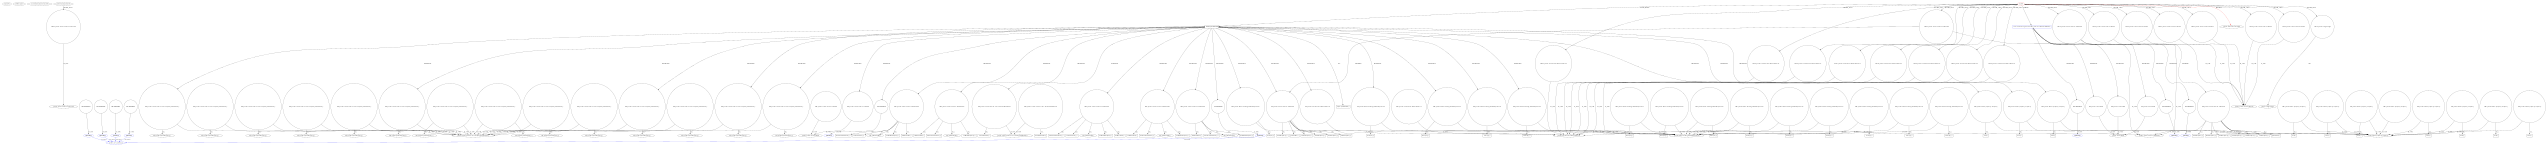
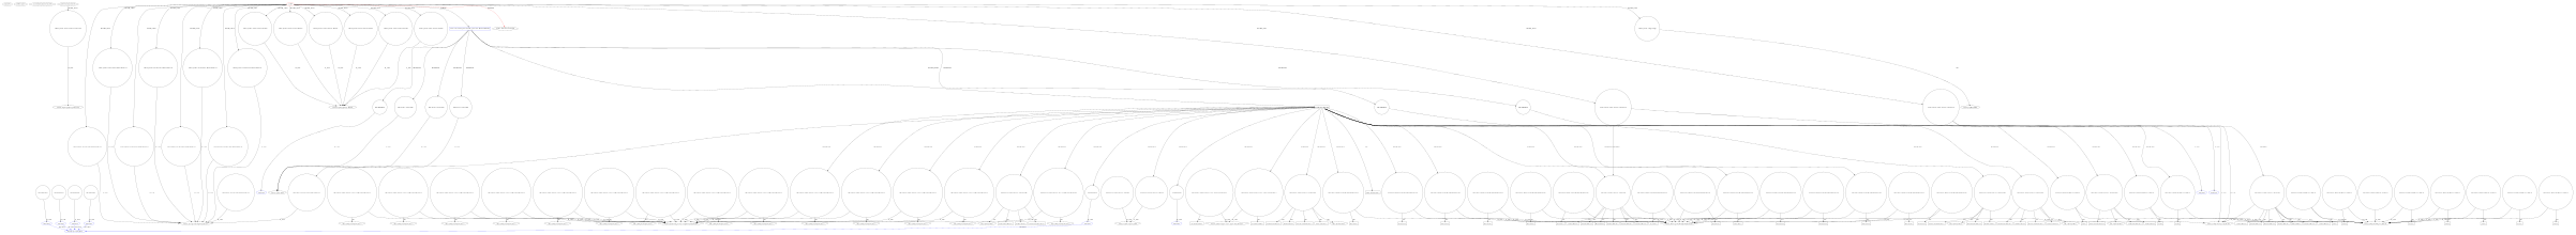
  digraph {
    fontname="Source Code Pro"
    node [fontname="Source Code Pro" isFrameworkType=false shape=circle vertexType=VARIABLE_EXPRESION]
    edge [fontname="Source Code Pro"]
    baseInfo [category=pattern graphId=909 isAnonymous=false possibleRelation=true isFrameworkType="" shape="" vertexType=""]
    n2 [0="javafx.fxml.Initializable" label=setResizable isFrameworkType="" shape="" vertexType=""]
    possibleCollaborationsInfo [0="909~INSTANTIATION-~javafx.fxml.Initializable ~javafx.util.Callback ~false~true" 1="909~INSTANTIATION-~javafx.fxml.Initializable ~javafx.util.Callback ~false~true" 2="909~INSTANTIATION-CLIENT_METHOD_DECLARATION-~javafx.fxml.Initializable ~javafx.util.Callback ~false~true" 3="909~INSTANTIATION-~javafx.fxml.Initializable ~javafx.util.Callback ~false~true" 4="909~INSTANTIATION-~javafx.fxml.Initializable ~javafx.util.Callback ~false~true" isFrameworkType="" shape="" vertexType=""]
    patternInstancesInfo [0="bianconejo-CEFX~/bianconejo-CEFX/CEFX-master/src/cefx/CEPrincipalController.java~CEPrincipalController~2114" 1="bianconejo-CEFX~/bianconejo-CEFX/CEFX-master/src/cefx/CECommandeController.java~CECommandeController~2084" isFrameworkType="" shape="" vertexType=""]
    n5 [label="FIELD:javafx.scene.control.TextField" vertexType=FIELD_DECLARATION]
    n6 [color=blue label="javafx.util.Callback" vertexType=FRAMEWORK_INTERFACE_TYPE shape=""]
    n7 [color=blue label=ANONYMOUS vertexType=REFERENCE_ANONYMOUS_DECLARATION shape=""]
    n8 [color=blue label=ANONYMOUS vertexType=REFERENCE_ANONYMOUS_DECLARATION shape=""]
    n9 [color=blue label=ANONYMOUS vertexType=REFERENCE_ANONYMOUS_DECLARATION shape=""]
    n10 [color=blue label=ANONYMOUS vertexType=REFERENCE_ANONYMOUS_DECLARATION shape=""]
    n11 [color=blue label=ANONYMOUS vertexType=REFERENCE_ANONYMOUS_DECLARATION shape=""]
    n12 [label="VAR:ANONYMOUS"]
    n13 [label="VAR:ANONYMOUS"]
    n14 [label="VAR:ANONYMOUS"]
    n15 [label="VAR:ANONYMOUS"]
    n16 [label="VAR:ANONYMOUS"]
    n17 [label=METHOD_DECLARATION shape=box vertexType=CLIENT_METHOD_DECLARATION]
    n18 [label="VAR:javafx.scene.control.cell.PropertyValueFactory"]
    n19 [label="VAR:javafx.scene.control.cell.PropertyValueFactory"]
    n20 [label="VAR:javafx.scene.control.cell.PropertyValueFactory"]
    n21 [label="VAR:javafx.scene.control.cell.PropertyValueFactory"]
    n22 [label="VAR:javafx.scene.control.cell.PropertyValueFactory"]
    n23 [label="VAR:ANONYMOUS"]
    n24 [label="VAR:javafx.scene.control.Labeled"]
    n25 [label="VAR:javafx.scene.control.TableColumn"]
    n26 [label="VAR:javafx.scene.control.TableColumn"]
    n27 [label="VAR:javafx.scene.control.TableColumn"]
    n28 [label="VAR:javafx.scene.control.TableColumn"]
    n29 [label="VAR:javafx.scene.control.TableColumn"]
    n30 [label="super.updateItem()" shape=box vertexType=SUPER_CALL]
    n31 [label="VAR:javafx.collections.ObservableList"]
    n32 [label="VAR:javafx.beans.binding.DoubleExpression"]
    n33 [label="VAR:javafx.beans.binding.DoubleExpression"]
    n34 [label="VAR:javafx.beans.binding.DoubleExpression"]
    n35 [label="VAR:javafx.beans.binding.DoubleExpression"]
    n36 [label="VAR:javafx.beans.binding.DoubleExpression"]
    n37 [label="VAR:javafx.scene.control.TableView"]
    n38 [label="VAR:javafx.scene.control.cell.TextFieldTableCell"]
    n39 [label="VAR:javafx.beans.property.Property"]
    n40 [label="VAR:javafx.beans.property.Property"]
    n41 [label="VAR:javafx.beans.property.Property"]
    n42 [label="new PropertyValueFactory()" vertexType=CONSTRUCTOR_CALL shape=""]
    n43 [label="javafx.scene.control.cell.PropertyValueFactory" vertexType=FRAMEWORK_CLASS_TYPE shape=""]
    n44 [label="new PropertyValueFactory()" vertexType=CONSTRUCTOR_CALL shape=""]
    n45 [label="new PropertyValueFactory()" vertexType=CONSTRUCTOR_CALL shape=""]
    n46 [label="new PropertyValueFactory()" vertexType=CONSTRUCTOR_CALL shape=""]
    n47 [label="new PropertyValueFactory()" vertexType=CONSTRUCTOR_CALL shape=""]
    n48 [color=blue label=ANONYMOUS vertexType=REFERENCE_ANONYMOUS_DECLARATION shape=""]
    n49 [label="javafx.scene.control.Node" vertexType=FRAMEWORK_CLASS_TYPE shape=""]
    n50 [label="new TableColumn()" vertexType=CONSTRUCTOR_CALL shape=""]
    n51 [label="prefWidthProperty()" shape=box vertexType=INSIDE_CALL]
    n52 [label="setResizable()" shape=box vertexType=INSIDE_CALL]
    n53 [label="setCellValueFactory()" shape=box vertexType=INSIDE_CALL]
    n54 [label="setCellFactory()" shape=box vertexType=INSIDE_CALL]
    n55 [label="new TableColumn()" vertexType=CONSTRUCTOR_CALL shape=""]
    n56 [label="prefWidthProperty()" shape=box vertexType=INSIDE_CALL]
    n57 [label="setResizable()" shape=box vertexType=INSIDE_CALL]
    n58 [label="setCellValueFactory()" shape=box vertexType=INSIDE_CALL]
    n59 [label="new TableColumn()" vertexType=CONSTRUCTOR_CALL shape=""]
    n60 [label="prefWidthProperty()" shape=box vertexType=INSIDE_CALL]
    n61 [label="setResizable()" shape=box vertexType=INSIDE_CALL]
    n62 [label="setCellValueFactory()" shape=box vertexType=INSIDE_CALL]
    n63 [label="setCellFactory()" shape=box vertexType=INSIDE_CALL]
    n64 [label="new TableColumn()" vertexType=CONSTRUCTOR_CALL shape=""]
    n65 [label="prefWidthProperty()" shape=box vertexType=INSIDE_CALL]
    n66 [label="setResizable()" shape=box vertexType=INSIDE_CALL]
    n67 [label="setCellValueFactory()" shape=box vertexType=INSIDE_CALL]
    n68 [label="new TableColumn()" vertexType=CONSTRUCTOR_CALL shape=""]
    n69 [label="prefWidthProperty()" shape=box vertexType=INSIDE_CALL]
    n70 [label="setResizable()" shape=box vertexType=INSIDE_CALL]
    n71 [label="setCellValueFactory()" shape=box vertexType=INSIDE_CALL]
    n72 [label="javafx.collections.ObservableList" vertexType=FRAMEWORK_INTERFACE_TYPE shape=""]
    n73 [label="multiply()" shape=box vertexType=INSIDE_CALL]
    n74 [label="javafx.beans.binding.DoubleExpression" vertexType=FRAMEWORK_CLASS_TYPE shape=""]
    n75 [label="multiply()" shape=box vertexType=INSIDE_CALL]
    n76 [label="multiply()" shape=box vertexType=INSIDE_CALL]
    n77 [label="multiply()" shape=box vertexType=INSIDE_CALL]
    n78 [label="multiply()" shape=box vertexType=INSIDE_CALL]
    n79 [label="javafx.scene.control.TableView" vertexType=FRAMEWORK_CLASS_TYPE shape=""]
    n80 [label="widthProperty()" shape=box vertexType=INSIDE_CALL]
    n81 [label="widthProperty()" shape=box vertexType=INSIDE_CALL]
    n82 [label="widthProperty()" shape=box vertexType=INSIDE_CALL]
    n83 [label="widthProperty()" shape=box vertexType=INSIDE_CALL]
    n84 [label="widthProperty()" shape=box vertexType=INSIDE_CALL]
    n85 [label="getColumns()" shape=box vertexType=INSIDE_CALL]
    n86 [label="javafx.scene.control.cell.TextFieldTableCell" vertexType=FRAMEWORK_CLASS_TYPE shape=""]
    n87 [label="forTableColumn()" shape=box vertexType=INSIDE_CALL]
    n88 [label="javafx.beans.property.Property" vertexType=FRAMEWORK_INTERFACE_TYPE shape=""]
    n89 [label="bind()" shape=box vertexType=INSIDE_CALL]
    n90 [label="bind()" shape=box vertexType=INSIDE_CALL]
    n91 [label="bind()" shape=box vertexType=INSIDE_CALL]
    n92 [color=red label=CLIENT vertexType=ROOT_CLIENT_CLASS_DECLARATION shape=""]
    n93 [label="FIELD:javafx.scene.control.Button" vertexType=FIELD_DECLARATION]
    n94 [label="FIELD:javafx.scene.control.Button" vertexType=FIELD_DECLARATION]
    n95 [label="FIELD:javafx.scene.control.Button" vertexType=FIELD_DECLARATION]
    n96 [label="FIELD:javafx.scene.control.Button" vertexType=FIELD_DECLARATION]
    n97 [label="FIELD:javafx.scene.control.Button" vertexType=FIELD_DECLARATION]
    n98 [label="FIELD:javafx.scene.control.Button" vertexType=FIELD_DECLARATION]
    n99 [label="FIELD:javafx.collections.ObservableList" vertexType=FIELD_DECLARATION]
    n100 [label="FIELD:javafx.collections.ObservableList" vertexType=FIELD_DECLARATION]
    n101 [label="FIELD:javafx.collections.ObservableList" vertexType=FIELD_DECLARATION]
    n102 [label="FIELD:javafx.collections.ObservableList" vertexType=FIELD_DECLARATION]
    n103 [label="FIELD:javafx.collections.ObservableList" vertexType=FIELD_DECLARATION]
    n104 [label="FIELD:javafx.collections.ObservableList" vertexType=FIELD_DECLARATION]
    n105 [label="FIELD:javafx.collections.ObservableList" vertexType=FIELD_DECLARATION]
    n106 [label="FIELD:javafx.collections.ObservableList" vertexType=FIELD_DECLARATION]
    n107 [color=blue label="void initialize(java.net.URL,java.util.ResourceBundle)" shape=box vertexType=OVERRIDING_METHOD_DECLARATION]
    n108 [label="javafx.fxml.Initializable" vertexType=FRAMEWORK_INTERFACE_TYPE shape=""]
    n109 [label="FIELD:javafx.scene.control.TableView" vertexType=FIELD_DECLARATION]
    n110 [label="FIELD:javafx.scene.control.TableView" vertexType=FIELD_DECLARATION]
    n111 [label="FIELD:javafx.stage.Stage" vertexType=FIELD_DECLARATION]
    n112 [label="javafx.scene.control.Button" vertexType=FRAMEWORK_CLASS_TYPE shape=""]
    n113 [label="VAR:ANONYMOUS"]
    n114 [label="VAR:ANONYMOUS"]
    n115 [label="VAR:ANONYMOUS"]
    n116 [label="VAR:javafx.scene.Node"]
    n117 [label="VAR:javafx.scene.Node"]
    n118 [label="VAR:javafx.scene.Node"]
    n119 [label="javafx.scene.control.TextField" vertexType=FRAMEWORK_CLASS_TYPE shape=""]
    n120 [label="VAR:javafx.scene.control.TableView"]
    n121 [label="javafx.stage.Stage" vertexType=FRAMEWORK_CLASS_TYPE shape=""]
    n122 [color=blue label=ANONYMOUS vertexType=REFERENCE_ANONYMOUS_DECLARATION shape=""]
    n123 [color=blue label=ANONYMOUS vertexType=REFERENCE_ANONYMOUS_DECLARATION shape=""]
    n124 [color=blue label=ANONYMOUS vertexType=REFERENCE_ANONYMOUS_DECLARATION shape=""]
    n125 [label="javafx.scene.Node" vertexType=FRAMEWORK_CLASS_TYPE shape=""]
    n126 [label="widthProperty()" shape=box vertexType=INSIDE_CALL]
    n127 [label="widthProperty()" shape=box vertexType=INSIDE_CALL]
    n128 [label="widthProperty()" shape=box vertexType=INSIDE_CALL]
    n129 [label="widthProperty()" shape=box vertexType=INSIDE_CALL]
    n130 [label="widthProperty()" shape=box vertexType=INSIDE_CALL]
    n131 [label="widthProperty()" shape=box vertexType=INSIDE_CALL]
    n132 [label="getColumns()" shape=box vertexType=INSIDE_CALL]
    n133 [label="VAR:javafx.scene.control.cell.PropertyValueFactory"]
    n134 [label="new PropertyValueFactory()" vertexType=CONSTRUCTOR_CALL shape=""]
    n135 [label="VAR:javafx.scene.control.cell.PropertyValueFactory"]
    n136 [label="new PropertyValueFactory()" vertexType=CONSTRUCTOR_CALL shape=""]
    n137 [label="VAR:javafx.scene.control.cell.PropertyValueFactory"]
    n138 [label="new PropertyValueFactory()" vertexType=CONSTRUCTOR_CALL shape=""]
    n139 [label="VAR:javafx.scene.control.cell.PropertyValueFactory"]
    n140 [label="new PropertyValueFactory()" vertexType=CONSTRUCTOR_CALL shape=""]
    n141 [label="VAR:javafx.scene.control.cell.PropertyValueFactory"]
    n142 [label="new PropertyValueFactory()" vertexType=CONSTRUCTOR_CALL shape=""]
    n143 [label="VAR:javafx.scene.control.cell.PropertyValueFactory"]
    n144 [label="new PropertyValueFactory()" vertexType=CONSTRUCTOR_CALL shape=""]
    n145 [label="VAR:javafx.scene.control.cell.PropertyValueFactory"]
    n146 [label="new PropertyValueFactory()" vertexType=CONSTRUCTOR_CALL shape=""]
    n147 [label="VAR:javafx.scene.control.cell.PropertyValueFactory"]
    n148 [label="new PropertyValueFactory()" vertexType=CONSTRUCTOR_CALL shape=""]
    n149 [label="VAR:javafx.scene.control.cell.PropertyValueFactory"]
    n150 [label="new PropertyValueFactory()" vertexType=CONSTRUCTOR_CALL shape=""]
    n151 [label="VAR:javafx.collections.ObservableList"]
    n152 [label="VAR:javafx.beans.binding.DoubleExpression"]
    n153 [label="multiply()" shape=box vertexType=INSIDE_CALL]
    n154 [label="VAR:javafx.beans.binding.DoubleExpression"]
    n155 [label="multiply()" shape=box vertexType=INSIDE_CALL]
    n156 [label="VAR:javafx.beans.binding.DoubleExpression"]
    n157 [label="multiply()" shape=box vertexType=INSIDE_CALL]
    n158 [label="VAR:javafx.beans.binding.DoubleExpression"]
    n159 [label="multiply()" shape=box vertexType=INSIDE_CALL]
    n160 [label="VAR:javafx.beans.binding.DoubleExpression"]
    n161 [label="multiply()" shape=box vertexType=INSIDE_CALL]
    n162 [label="VAR:javafx.beans.binding.DoubleExpression"]
    n163 [label="multiply()" shape=box vertexType=INSIDE_CALL]
    n164 [label="VAR:javafx.beans.binding.DoubleExpression"]
    n165 [label="multiply()" shape=box vertexType=INSIDE_CALL]
    n166 [label="VAR:javafx.beans.binding.DoubleExpression"]
    n167 [label="multiply()" shape=box vertexType=INSIDE_CALL]
    n168 [label="VAR:javafx.beans.binding.DoubleExpression"]
    n169 [label="multiply()" shape=box vertexType=INSIDE_CALL]
    n170 [label="VAR:javafx.scene.control.Labeled"]
    n171 [label="VAR:javafx.scene.control.cell.TextFieldTableCell"]
    n172 [label="forTableColumn()" shape=box vertexType=INSIDE_CALL]
    n173 [label="VAR:javafx.beans.property.Property"]
    n174 [label="bind()" shape=box vertexType=INSIDE_CALL]
    n175 [label="VAR:javafx.beans.property.Property"]
    n176 [label="bind()" shape=box vertexType=INSIDE_CALL]
    n177 [label="VAR:javafx.beans.property.Property"]
    n178 [label="bind()" shape=box vertexType=INSIDE_CALL]
    n179 [label="VAR:javafx.beans.property.Property"]
    n180 [label="bind()" shape=box vertexType=INSIDE_CALL]
    n181 [label="VAR:javafx.beans.property.Property"]
    n182 [label="bind()" shape=box vertexType=INSIDE_CALL]
    n183 [label="VAR:javafx.beans.property.Property"]
    n184 [label="bind()" shape=box vertexType=INSIDE_CALL]
    n185 [label="VAR:javafx.beans.property.Property"]
    n186 [label="bind()" shape=box vertexType=INSIDE_CALL]
    n187 [label="VAR:javafx.beans.property.Property"]
    patternInstancesInfo -> n5 [label=DECLARE_FIELD]
    n5 -> n119 [label=OF_TYPE]
    n7 -> n6 [color=blue label=IMPLEMENT]
    n8 -> n6 [color=blue label=IMPLEMENT]
    n9 -> n6 [color=blue label=IMPLEMENT]
    n10 -> n6 [color=blue label=IMPLEMENT]
    n11 -> n6 [color=blue label=IMPLEMENT]
    n12 -> n9 [label=OF_TYPE]
    n13 -> n11 [label=OF_TYPE]
    n14 -> n7 [label=OF_TYPE]
    n15 -> n8 [label=OF_TYPE]
    n16 -> n10 [label=OF_TYPE]
    n17 -> n12 [label=INSTANTIATE]
    n17 -> n18 [label=INSTANTIATE]
    n17 -> n19 [label=INSTANTIATE]
    n17 -> n20 [label=INSTANTIATE]
    n17 -> n21 [label=INSTANTIATE]
    n17 -> n22 [label=INSTANTIATE]
    n17 -> n23 [label=INSTANTIATE]
    n17 -> n24 [label=INSTANTIATE]
    n17 -> n25 [label=INSTANTIATE]
    n17 -> n26 [label=INSTANTIATE]
    n17 -> n27 [label=INSTANTIATE]
    n17 -> n28 [label=INSTANTIATE]
    n17 -> n29 [label=INSTANTIATE]
    n17 -> n30 [label=CALL]
    n17 -> n31 [label=INSTANTIATE]
    n17 -> n32 [label=INSTANTIATE]
    n17 -> n33 [label=INSTANTIATE]
    n17 -> n34 [label=INSTANTIATE]
    n17 -> n35 [label=INSTANTIATE]
    n17 -> n36 [label=INSTANTIATE]
    n17 -> n37 [label=INSTANTIATE]
    n17 -> n38 [label=INSTANTIATE]
    n17 -> n39 [label=INSTANTIATE]
    n17 -> n40 [label=INSTANTIATE]
    n17 -> n41 [label=INSTANTIATE]
    n18 -> n42 [label=CALL]
    n18 -> n43 [label=OF_TYPE]
    n19 -> n43 [label=OF_TYPE]
    n19 -> n44 [label=CALL]
    n20 -> n43 [label=OF_TYPE]
    n20 -> n45 [label=CALL]
    n21 -> n43 [label=OF_TYPE]
    n21 -> n46 [label=CALL]
    n22 -> n43 [label=OF_TYPE]
    n22 -> n47 [label=CALL]
    n23 -> n48 [label=OF_TYPE]
    n24 -> n49 [label=OF_TYPE]
    n25 -> n50 [label=CALL]
    n25 -> n51 [label=CALL]
    n25 -> n52 [label=CALL]
    n25 -> n53 [label=CALL]
    n25 -> n54 [label=CALL]
    n26 -> n55 [label=CALL]
    n26 -> n56 [label=CALL]
    n26 -> n57 [label=CALL]
    n26 -> n58 [label=CALL]
    n27 -> n59 [label=CALL]
    n27 -> n60 [label=CALL]
    n27 -> n61 [label=CALL]
    n27 -> n62 [label=CALL]
    n27 -> n63 [label=CALL]
    n28 -> n64 [label=CALL]
    n28 -> n65 [label=CALL]
    n28 -> n66 [label=CALL]
    n28 -> n67 [label=CALL]
    n29 -> n68 [label=CALL]
    n29 -> n69 [label=CALL]
    n29 -> n70 [label=CALL]
    n29 -> n71 [label=CALL]
    n31 -> n72 [label=OF_TYPE]
    n32 -> n73 [label=CALL]
    n32 -> n74 [label=OF_TYPE]
    n33 -> n74 [label=OF_TYPE]
    n33 -> n75 [label=CALL]
    n34 -> n74 [label=OF_TYPE]
    n34 -> n76 [label=CALL]
    n35 -> n74 [label=OF_TYPE]
    n35 -> n77 [label=CALL]
    n36 -> n74 [label=OF_TYPE]
    n36 -> n78 [label=CALL]
    n37 -> n79 [label=OF_TYPE]
    n37 -> n80 [label=CALL]
    n37 -> n81 [label=CALL]
    n37 -> n82 [label=CALL]
    n37 -> n83 [label=CALL]
    n37 -> n84 [label=CALL]
    n37 -> n85 [label=CALL]
    n38 -> n86 [label=OF_TYPE]
    n38 -> n87 [label=CALL]
    n39 -> n88 [label=OF_TYPE]
    n39 -> n89 [label=CALL]
    n40 -> n88 [label=OF_TYPE]
    n40 -> n90 [label=CALL]
    n41 -> n88 [label=OF_TYPE]
    n41 -> n91 [label=CALL]
-   n92 -> n17 [label=DECLARE_METHOD]
+   n107 -> n17 [label=DECLARE_METHOD]
    n92 -> n93 [label=DECLARE_FIELD]
    n92 -> n94 [label=DECLARE_FIELD]
    n92 -> n95 [label=DECLARE_FIELD]
    n92 -> n96 [label=DECLARE_FIELD]
    n92 -> n97 [label=DECLARE_FIELD]
    n92 -> n98 [label=DECLARE_FIELD]
    n92 -> n99 [label=DECLARE_FIELD]
    n92 -> n100 [label=DECLARE_FIELD]
    n92 -> n101 [label=DECLARE_FIELD]
    n92 -> n102 [label=DECLARE_FIELD]
    n92 -> n103 [label=DECLARE_FIELD]
    n92 -> n104 [label=DECLARE_FIELD]
    n92 -> n105 [label=DECLARE_FIELD]
    n92 -> n106 [label=DECLARE_FIELD]
    n92 -> n107 [label=OVERRIDE]
    n92 -> n108 [color=red label=IMPLEMENT]
    n92 -> n109 [label=DECLARE_FIELD]
    n92 -> n110 [label=DECLARE_FIELD]
    n92 -> n111 [label=DECLARE_FIELD]
    n93 -> n112 [label=OF_TYPE]
    n94 -> n112 [label=OF_TYPE]
    n95 -> n112 [label=OF_TYPE]
    n96 -> n112 [label=OF_TYPE]
    n97 -> n112 [label=OF_TYPE]
    n98 -> n112 [label=OF_TYPE]
    n99 -> n72 [label=OF_TYPE]
    n100 -> n72 [label=OF_TYPE]
    n101 -> n72 [label=OF_TYPE]
    n102 -> n72 [label=OF_TYPE]
    n103 -> n72 [label=OF_TYPE]
    n104 -> n72 [label=OF_TYPE]
    n105 -> n72 [label=OF_TYPE]
    n106 -> n72 [label=OF_TYPE]
    n107 -> n113 [label=INSTANTIATE]
    n107 -> n114 [label=INSTANTIATE]
    n107 -> n115 [label=INSTANTIATE]
    n107 -> n116 [label=INSTANTIATE]
    n107 -> n117 [label=INSTANTIATE]
    n107 -> n118 [label=INSTANTIATE]
    n109 -> n37 [label=REFERENCE]
    n109 -> n79 [label=OF_TYPE]
    n110 -> n79 [label=OF_TYPE]
    n110 -> n120 [label=REFERENCE]
    n111 -> n121 [label=CALL]
    n113 -> n122 [label=OF_TYPE]
    n114 -> n123 [label=OF_TYPE]
    n115 -> n124 [label=OF_TYPE]
    n116 -> n125 [label=OF_TYPE]
    n117 -> n125 [label=OF_TYPE]
    n118 -> n125 [label=OF_TYPE]
    n120 -> n79 [label=OF_TYPE]
    n120 -> n126 [label=CALL]
    n120 -> n127 [label=CALL]
    n120 -> n128 [label=CALL]
    n120 -> n129 [label=CALL]
    n120 -> n130 [label=CALL]
    n120 -> n131 [label=CALL]
    n120 -> n132 [label=CALL]
    n133 -> n43 [label=OF_TYPE]
    n133 -> n134 [label=CALL]
    n135 -> n43 [label=OF_TYPE]
    n135 -> n136 [label=CALL]
    n137 -> n43 [label=OF_TYPE]
    n137 -> n138 [label=CALL]
    n139 -> n43 [label=OF_TYPE]
    n139 -> n140 [label=CALL]
    n141 -> n43 [label=OF_TYPE]
    n141 -> n142 [label=CALL]
    n143 -> n43 [label=OF_TYPE]
    n143 -> n144 [label=CALL]
    n145 -> n43 [label=OF_TYPE]
    n145 -> n146 [label=CALL]
    n147 -> n43 [label=OF_TYPE]
    n147 -> n148 [label=CALL]
    n149 -> n43 [label=OF_TYPE]
    n149 -> n150 [label=CALL]
    n151 -> n72 [label=OF_TYPE]
    n152 -> n74 [label=OF_TYPE]
    n152 -> n153 [label=CALL]
    n154 -> n74 [label=OF_TYPE]
    n154 -> n155 [label=CALL]
    n156 -> n74 [label=OF_TYPE]
    n156 -> n157 [label=CALL]
    n158 -> n74 [label=OF_TYPE]
    n158 -> n159 [label=CALL]
    n160 -> n74 [label=OF_TYPE]
    n160 -> n161 [label=CALL]
    n162 -> n74 [label=OF_TYPE]
    n162 -> n163 [label=CALL]
    n164 -> n74 [label=OF_TYPE]
    n164 -> n165 [label=CALL]
    n166 -> n74 [label=OF_TYPE]
    n166 -> n167 [label=CALL]
    n168 -> n74 [label=OF_TYPE]
    n168 -> n169 [label=CALL]
    n170 -> n49 [label=OF_TYPE]
    n171 -> n86 [label=OF_TYPE]
    n171 -> n172 [label=CALL]
    n173 -> n88 [label=OF_TYPE]
    n173 -> n174 [label=CALL]
    n175 -> n88 [label=OF_TYPE]
    n175 -> n176 [label=CALL]
    n177 -> n88 [label=OF_TYPE]
    n177 -> n178 [label=CALL]
    n179 -> n88 [label=OF_TYPE]
    n179 -> n180 [label=CALL]
    n181 -> n88 [label=OF_TYPE]
    n181 -> n182 [label=CALL]
    n183 -> n88 [label=OF_TYPE]
    n183 -> n184 [label=CALL]
    n185 -> n88 [label=OF_TYPE]
    n185 -> n186 [label=CALL]
    n187 -> n88 [label=OF_TYPE]
  }
